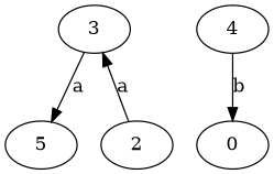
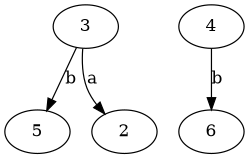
  strict digraph {
    3
    5
    4
-   6 [label=0]
+   6
    2
-   3 -> 5 [label=a]
+   3 -> 5 [label=b]
    4 -> 6 [label=b]
-   2 -> 3 [label=a]
+   3 -> 2 [label=a]
  }
